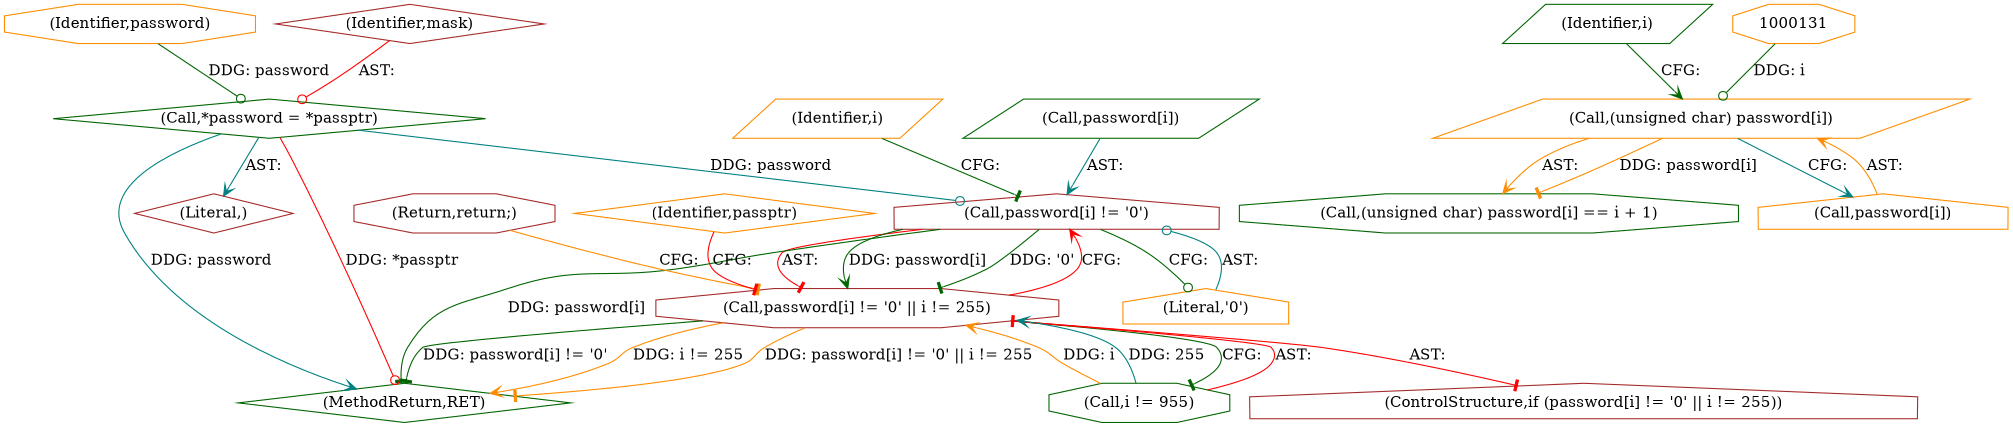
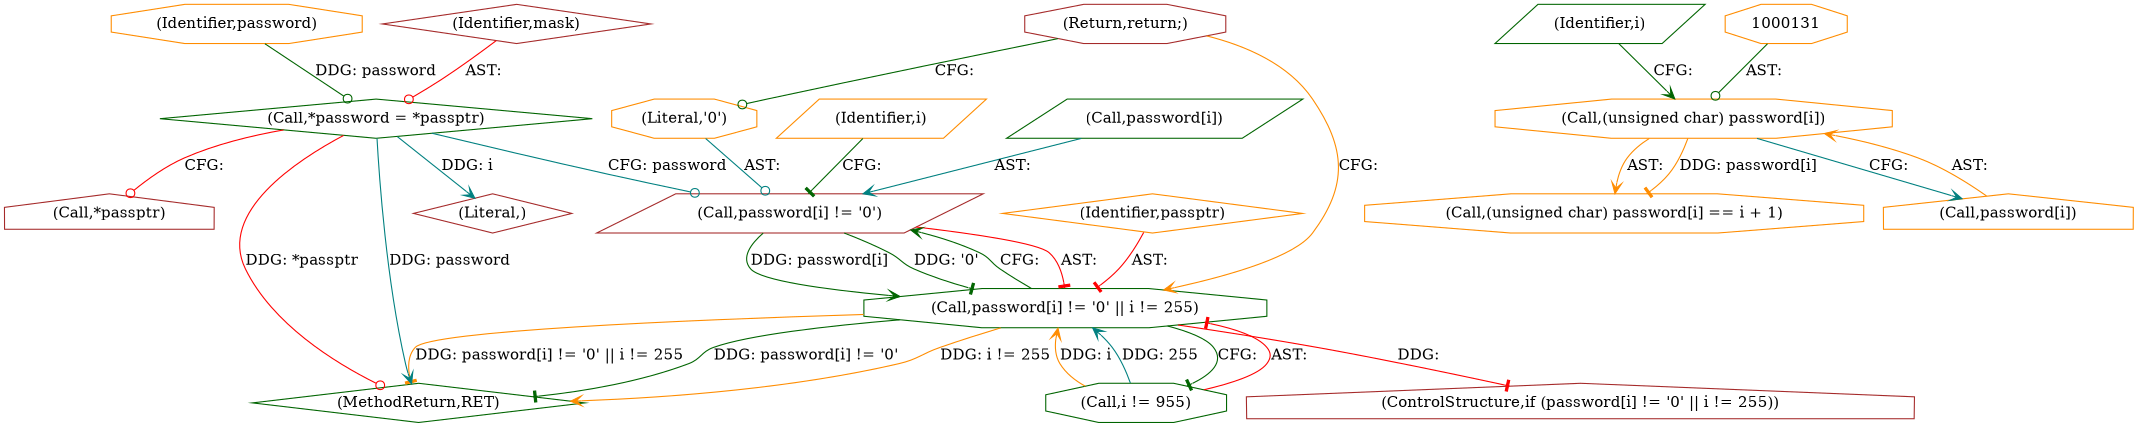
  digraph {
    node [color=darkorange shape=octagon]
    edge [arrowhead=vee color=darkgreen]
-   n1 [color=brown label="(Call,password[i] != '\0')" shape=house]
-   n2 [color=brown label="(Call,password[i] != '\0' || i != 255)"]
+   n1 [color=brown label="(Call,password[i] != '\0')" shape=parallelogram]
+   n2 [color=darkgreen label="(Call,password[i] != '\0' || i != 255)"]
    n3 [color=darkgreen label="(MethodReturn,RET)" shape=diamond]
-   n4 [label="(Literal,'\0')" shape=house]
+   n4 [label="(Literal,'\0')"]
    n5 [color=darkgreen label="(Call,i != 955)"]
    n6 [color=brown label="(ControlStructure,if (password[i] != '\0' || i != 255))" shape=house]
    n7 [color=darkgreen label="(Call,*password = *passptr)" shape=diamond]
    n8 [color=brown label="(Literal,)" shape=diamond]
-   n10 [label="(Call,(unsigned char) password[i])" shape=parallelogram]
-   n11 [color=darkgreen label="(Call,(unsigned char) password[i] == i + 1)"]
+   n9 [color=brown label="(Call,*passptr)" shape=house]
+   n10 [label="(Call,(unsigned char) password[i])"]
+   n11 [label="(Call,(unsigned char) password[i] == i + 1)"]
    n12 [label="(Call,password[i])" shape=house]
    n13 [color=brown label="(Return,return;)"]
    n14 [label="(Identifier,passptr)" shape=diamond]
    n15 [label="(Identifier,i)" shape=parallelogram]
    n16 [color=darkgreen label="(Identifier,i)" shape=parallelogram]
    n17 [label="(Identifier,password)"]
    n18 [color=brown label="(Identifier,mask)" shape=diamond]
    n19 [color=darkgreen label="(Call,password[i])" shape=parallelogram]
    n20 [label=1000131]
    n1 -> n2 [arrowhead=tee color=red label="AST: "]
    n1 -> n2 [label="DDG: password[i]"]
    n1 -> n2 [arrowhead=tee label="DDG: '\0'"]
-   n1 -> n3 [arrowhead=tee label="DDG: password[i]"]
-   n1 -> n4 [arrowhead=odot label="CFG: "]
-   n2 -> n1 [color=red label="CFG: "]
+   n13 -> n4 [arrowhead=odot label="CFG: "]
+   n2 -> n1 [label="CFG: "]
    n2 -> n3 [arrowhead=tee label="DDG: password[i] != '\0'"]
    n2 -> n3 [color=darkorange label="DDG: i != 255"]
    n2 -> n3 [arrowhead=tee color=darkorange label="DDG: password[i] != '\0' || i != 255"]
    n2 -> n5 [arrowhead=tee label="CFG: "]
-   n2 -> n6 [arrowhead=tee color=red label="AST: "]
+   n2 -> n6 [arrowhead=tee color=red label="DDG: "]
    n4 -> n1 [arrowhead=odot color=teal label="AST: "]
    n5 -> n2 [arrowhead=tee color=red label="AST: "]
    n5 -> n2 [color=darkorange label="DDG: i"]
    n5 -> n2 [color=teal label="DDG: 255"]
-   n7 -> n1 [arrowhead=odot color=teal label="DDG: password"]
+   n7 -> n1 [arrowhead=odot color=teal label="CFG: password"]
    n7 -> n3 [arrowhead=odot color=red label="DDG: *passptr"]
    n7 -> n3 [color=teal label="DDG: password"]
-   n7 -> n8 [color=teal label="AST: "]
+   n7 -> n8 [color=teal label="DDG: i"]
+   n7 -> n9 [arrowhead=odot color=red label="CFG: "]
    n10 -> n11 [color=darkorange label="AST: "]
    n10 -> n11 [arrowhead=tee color=darkorange label="DDG: password[i]"]
    n10 -> n12 [color=teal label="CFG: "]
    n12 -> n10 [color=darkorange label="AST: "]
-   n13 -> n2 [arrowhead=tee color=darkorange label="CFG: "]
-   n14 -> n2 [arrowhead=tee color=red label="CFG: "]
+   n13 -> n2 [color=darkorange label="CFG: "]
+   n14 -> n2 [arrowhead=tee color=red label="AST: "]
    n15 -> n1 [arrowhead=tee label="CFG: "]
    n16 -> n10 [label="CFG: "]
    n17 -> n7 [arrowhead=odot label="DDG: password"]
    n18 -> n7 [arrowhead=odot color=red label="AST: "]
    n19 -> n1 [color=teal label="AST: "]
-   n20 -> n10 [arrowhead=odot label="DDG: i"]
+   n20 -> n10 [arrowhead=odot label="AST: "]
  }
